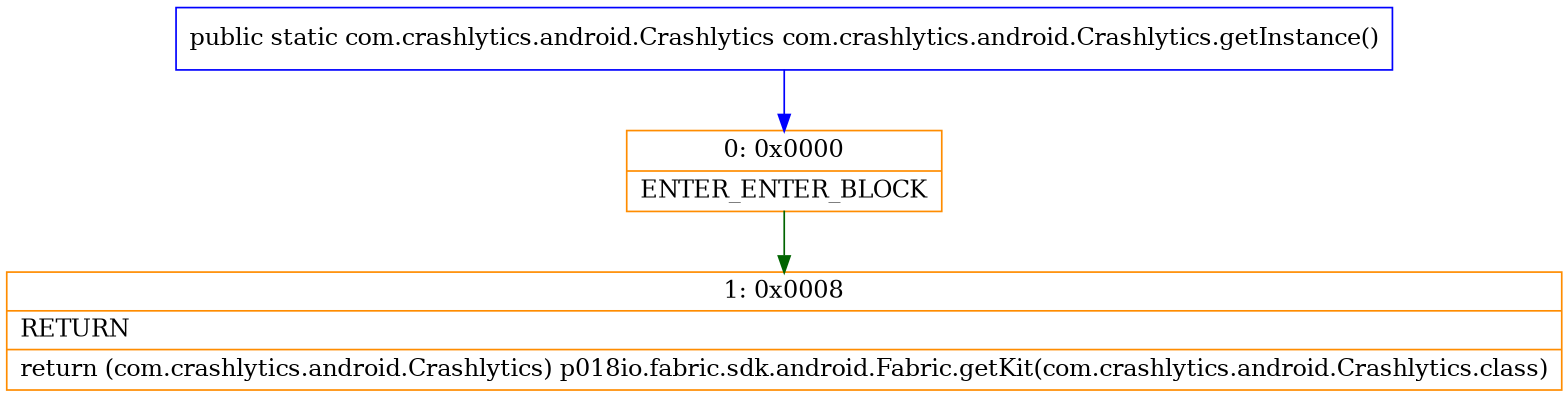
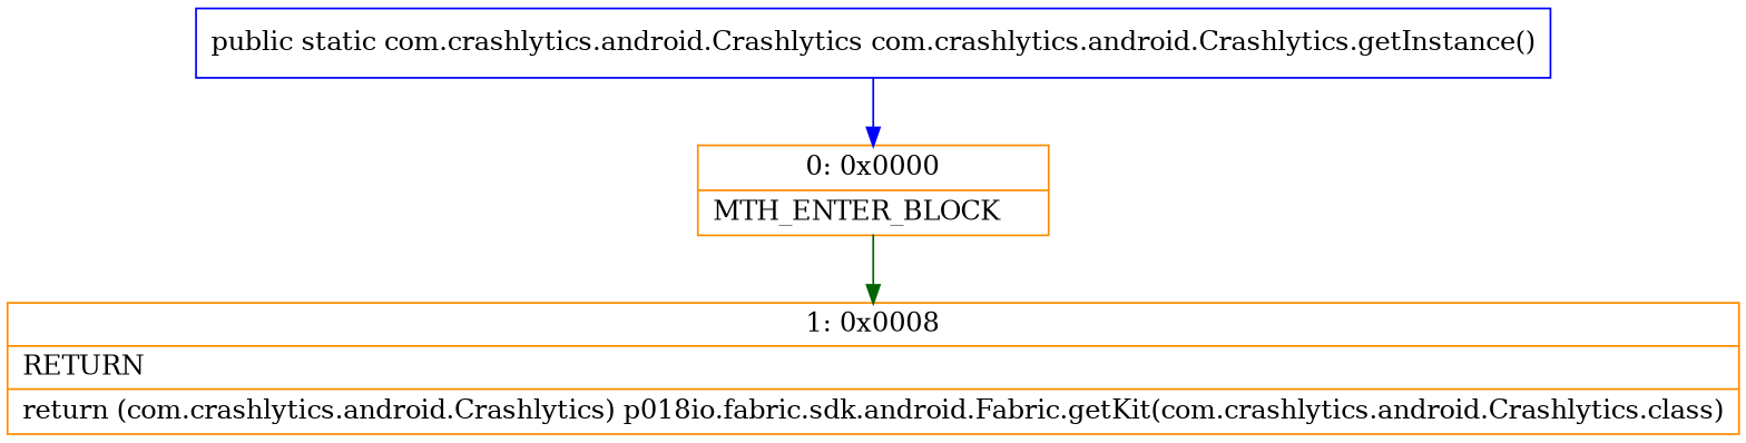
  digraph {
    node [shape=record color=darkorange]
-   n1 [label="{0\:\ 0x0000|ENTER_ENTER_BLOCK\l}"]
+   n1 [label="{0\:\ 0x0000|MTH_ENTER_BLOCK\l}"]
    n2 [label="{1\:\ 0x0008|RETURN\l|return (com.crashlytics.android.Crashlytics) p018io.fabric.sdk.android.Fabric.getKit(com.crashlytics.android.Crashlytics.class)\l}"]
    n3 [label="{public static com.crashlytics.android.Crashlytics com.crashlytics.android.Crashlytics.getInstance() }" color=blue]
    n1 -> n2 [color=darkgreen]
    n3 -> n1 [color=blue]
  }
